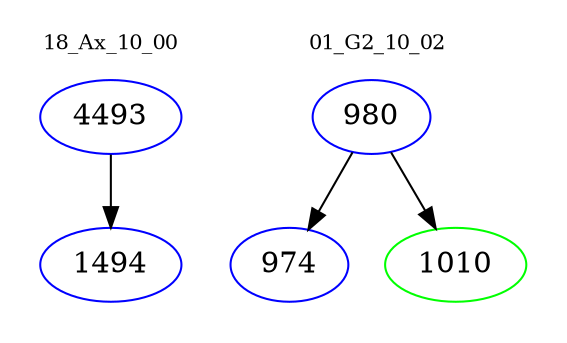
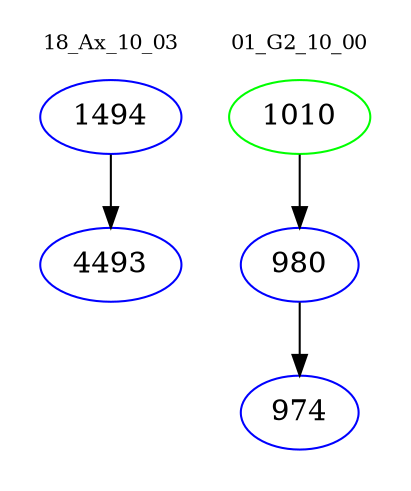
  digraph {
    node [color=blue]
    edge [color=black]
    n1 [label=4493]
    n2 [label=1494]
    n3 [label=980]
    n4 [label=974]
    n5 [color=green label=1010]
    subgraph cluster_1 {
      color=white
      fontsize=10
-     label="18_Ax_10_00"
+     label="18_Ax_10_03"
      n1
      n2
    }
    subgraph cluster_2 {
      color=white
      fontsize=10
-     label="01_G2_10_02"
+     label="01_G2_10_00"
      n3
      n4
      n5
    }
-   n1 -> n2
+   n2 -> n1
    n3 -> n4
-   n3 -> n5
+   n5 -> n3
  }
